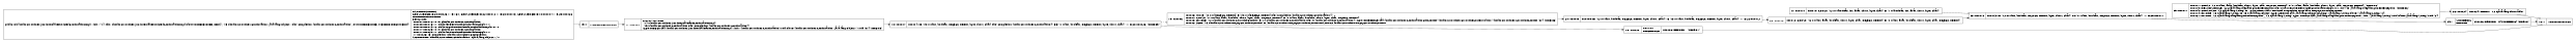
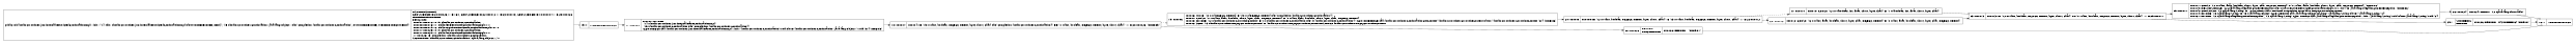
  digraph {
    rankdir=LR
    node [shape=record]
    edge [arrowhead=normal]
    n1 [label="{15\:\ ?|MTH_ENTER_BLOCK\l}"]
    n2 [label="{17\:\ 0x0000|0x0000: INVOKE  \l  (r4 I:kotlin.coroutines.jvm.internal.BaseContinuationImpl)\l  (r5 I:kotlin.coroutines.Continuation A[D('completion' kotlin.coroutines.Continuation)])\l type: DIRECT call: kotlin.coroutines.jvm.internal.BaseContinuationImpl.\<init\>(kotlin.coroutines.Continuation):void A[MD:(kotlin.coroutines.Continuation\<java.lang.Object\>):void (m)] (LINE:83)\l}"]
    n3 [label="{18\:\ 0x0004|0x0004: IF  (r5 I:??[int, boolean, OBJECT, ARRAY, byte, short, char] A[D('completion' kotlin.coroutines.Continuation)]) == (0 ??[int, boolean, OBJECT, ARRAY, byte, short, char])  \-\> B:28:0x0026  (LINE:85)\l}"]
    n4 [label="{19\:\ 0x0006|0x0006: MOVE  (r0 I:??[OBJECT, ARRAY]) = (r5 I:??[OBJECT, ARRAY] A[D('completion' kotlin.coroutines.Continuation)]) \l0x0007: CONST  (r1 I:??[int, float, boolean, short, byte, char, OBJECT, ARRAY]) = (0 ??[int, float, boolean, short, byte, char, OBJECT, ARRAY]) \l0x0008: INVOKE  (r2 I:kotlin.coroutines.CoroutineContext) = (r0 I:kotlin.coroutines.Continuation A[D('it' kotlin.coroutines.Continuation)]) type: INTERFACE call: kotlin.coroutines.Continuation.getContext():kotlin.coroutines.CoroutineContext A[MD:():kotlin.coroutines.CoroutineContext (m)] (LINE:86)\l0x000c: SGET  (r3 I:kotlin.coroutines.EmptyCoroutineContext) =  kotlin.coroutines.EmptyCoroutineContext.INSTANCE kotlin.coroutines.EmptyCoroutineContext \l}"]
-   n5 [label="{28\:\ 0x0026|RETURN\lORIG_BLOCK\l|0x0026: RETURN    (LINE:81)\l}"]
+   n5 [label="{28\:\ 0x0026|RETURN\lORIG_RETURN\l|0x0026: RETURN    (LINE:81)\l}"]
    n6 [label="{20\:\ 0x000e|0x000e: IF  (r2 I:??[int, boolean, OBJECT, ARRAY, byte, short, char]) != (r3 I:??[int, boolean, OBJECT, ARRAY, byte, short, char])  \-\> B:22:0x0012 \l}"]
    n7 [label="{16\:\ ?|MTH_EXIT_BLOCK\l}"]
    n8 [label="{21\:\ 0x0010|0x0010: CONST  (r2 I:??[boolean, int, float, short, byte, char]) = (1 ??[boolean, int, float, short, byte, char]) \l}"]
    n9 [label="{22\:\ 0x0012|0x0012: CONST  (r2 I:??[int, float, boolean, short, byte, char, OBJECT, ARRAY]) = (0 ??[int, float, boolean, short, byte, char, OBJECT, ARRAY]) \l}"]
    n10 [label="{23\:\ 0x0013|0x0013: IF  (r2 I:??[int, boolean, OBJECT, ARRAY, byte, short, char]) == (0 ??[int, boolean, OBJECT, ARRAY, byte, short, char])  \-\> B:25:0x0017 \l}"]
    n11 [label="{25\:\ 0x0017|0x0017: CONST  (r2 I:??[int, float, boolean, short, byte, char, OBJECT, ARRAY]) = (0 ??[int, float, boolean, short, byte, char, OBJECT, ARRAY])  (LINE:86)\l0x0019: NEW_INSTANCE  (r2 I:java.lang.IllegalArgumentException A[D('$i$a$\-require\-RestrictedContinuationImpl$1$1' int)]) =  java.lang.IllegalArgumentException  (LINE:86)\l0x001b: CONST_STR  (r3 I:java.lang.String) =  \"Coroutines with restricted suspension must have EmptyCoroutineContext\" \l0x001d: INVOKE  (r3 I:java.lang.String) = (r3 I:java.lang.Object) type: VIRTUAL call: java.lang.Object.toString():java.lang.String A[MD:():java.lang.String (c)]\l0x0021: INVOKE  (r2 I:java.lang.IllegalArgumentException), (r3 I:java.lang.String) type: DIRECT call: java.lang.IllegalArgumentException.\<init\>(java.lang.String):void A[MD:(java.lang.String):void (c)]\l}"]
    n12 [label="{29\:\ ?|SYNTHETIC\lRETURN\l|0x0026: RETURN   A[SYNTHETIC] (LINE:81)\l}"]
    n13 [label="{26\:\ 0x0024|0x0024: THROW  (r2 I:java.lang.Throwable) \l}"]
    n14 [label="{public void kotlin.coroutines.jvm.internal.RestrictedContinuationImpl.\<init\>((r4 'this' I:kotlin.coroutines.jvm.internal.RestrictedContinuationImpl A[IMMUTABLE_TYPE, THIS]), (r5 I:kotlin.coroutines.Continuation\<java.lang.Object\> A[D('completion' kotlin.coroutines.Continuation), IMMUTABLE_TYPE, METHOD_ARGUMENT]))  | USE_LINES_HINTS\lCROSS_EDGE: B:28:0x0026 \-\> B:16:?, CROSS_EDGE: B:22:0x0012 \-\> B:23:0x0013, CROSS_EDGE: B:18:0x0004 \-\> B:28:0x0026\lINLINE_NOT_NEEDED\lDebug Info:\l  0x0007\-0x0016: r0 'it' Lkotlin\/coroutines\/Continuation;\l  0x0008\-0x0016: r1 '$i$a$\-let\-RestrictedContinuationImpl$1' I\l  0x0018\-0x0019: r2 '$i$a$\-require\-RestrictedContinuationImpl$1$1' I\l  0x0017\-0x0025: r0 'it' Lkotlin\/coroutines\/Continuation;\l  0x0017\-0x0025: r1 '$i$a$\-let\-RestrictedContinuationImpl$1' I\l  \-1 \-0x0026: r5 'completion' Lkotlin\/coroutines\/Continuation;\lSIGNATURE: (Lkotlin\/coroutines\/Continuation\<Ljava\/lang\/Object;\>;)V\l}"]
    n1 -> n2
    n2 -> n3
    n3 -> n4 [arrowhead=odot style=dashed]
    n3 -> n5
    n4 -> n6
    n5 -> n7 [arrowhead=odot]
+   n6 -> n8 [style=dashed]
    n6 -> n9
    n8 -> n10 [arrowhead=odot]
    n9 -> n10
+   n10 -> n11
    n10 -> n12 [style=solid]
    n11 -> n13
    n12 -> n7
    n13 -> n7 [arrowhead=odot]
    n14 -> n1 [arrowhead=odot]
  }
